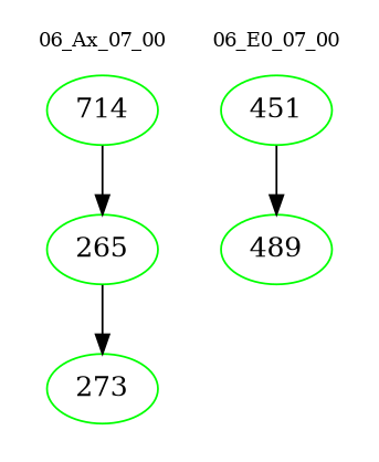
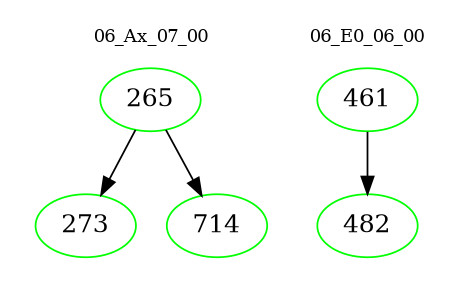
  digraph {
    node [color=green]
    edge [color=black]
    n1 [label=265]
    n2 [label=273]
    n3 [label=714]
-   n4 [label=451]
-   n5 [label=489]
+   n4 [label=461]
+   n5 [label=482]
    subgraph cluster_1 {
      color=white
      fontsize=10
      label="06_Ax_07_00"
      n1
      n2
      n3
    }
    subgraph cluster_2 {
      color=white
      fontsize=10
-     label="06_E0_07_00"
+     label="06_E0_06_00"
      n4
      n5
    }
    n1 -> n2
-   n3 -> n1
+   n1 -> n3
    n4 -> n5
  }
